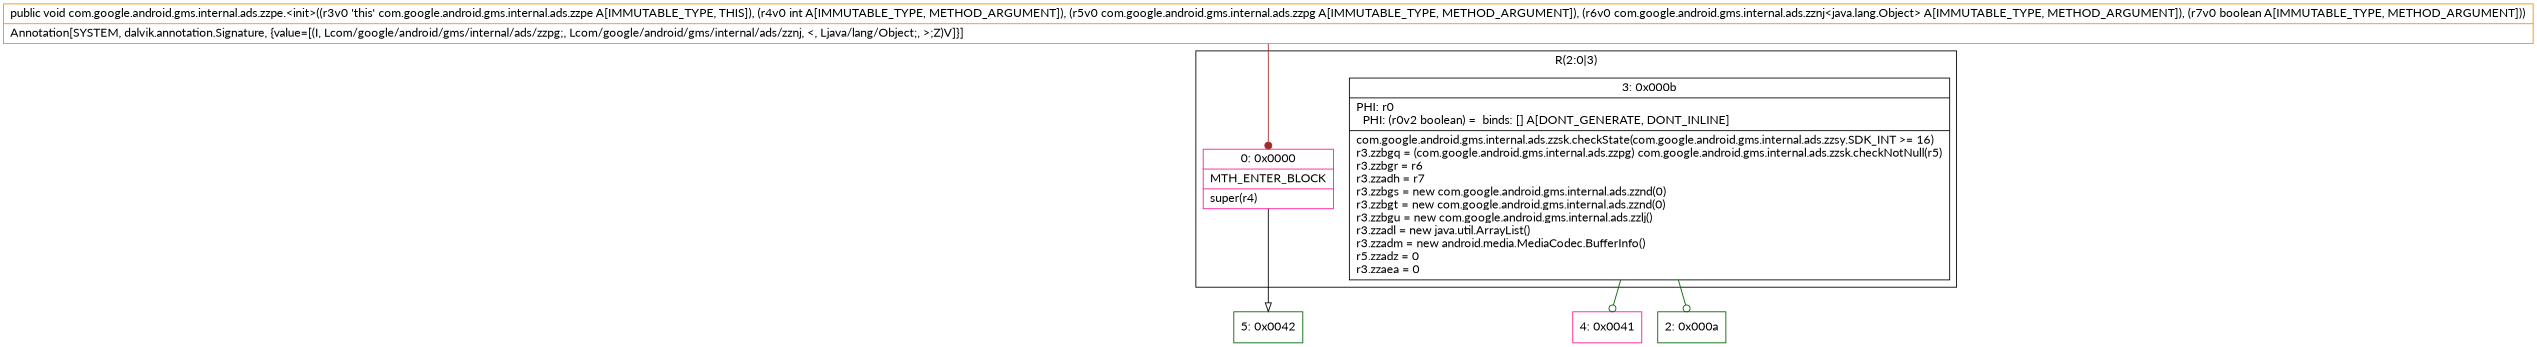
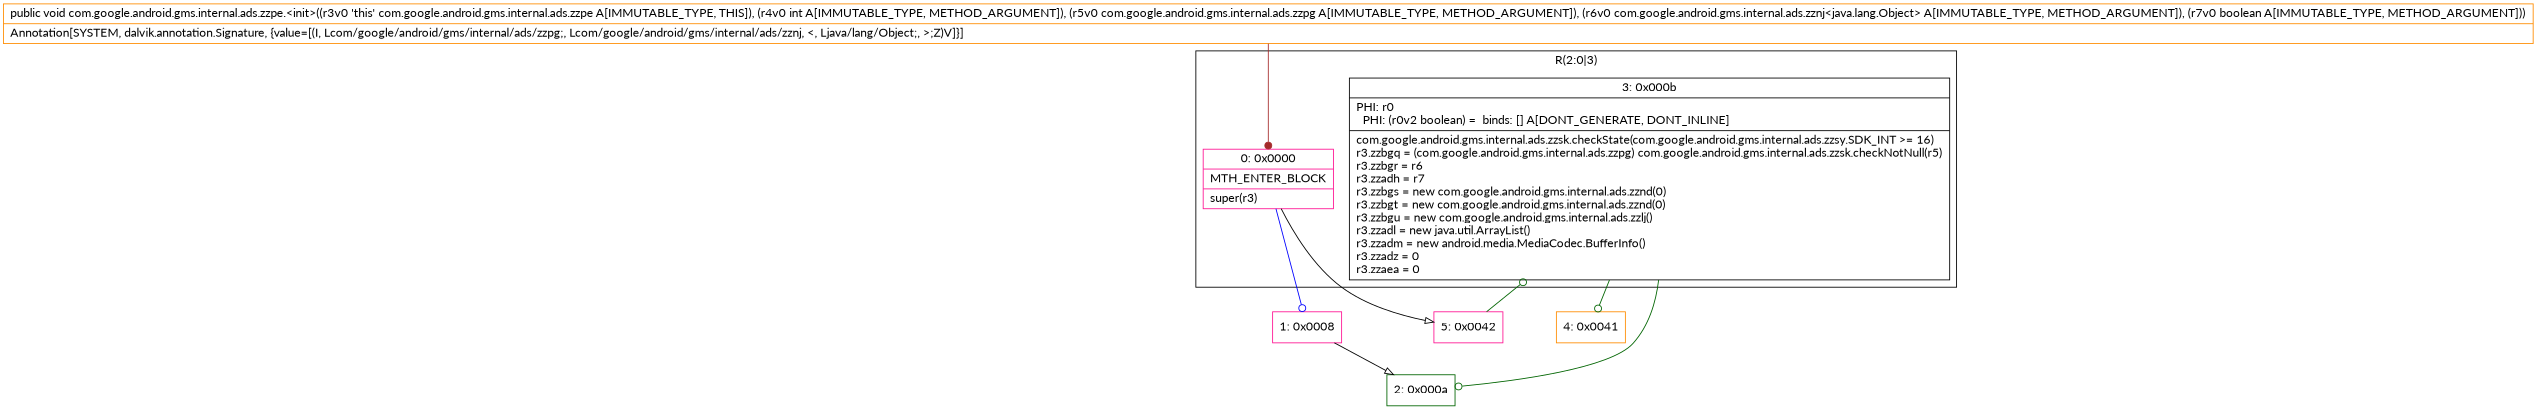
  digraph {
    fontname=Lato
    node [color=deeppink fontname=Lato shape=record]
    edge [arrowhead=odot color=darkgreen fontname=Lato]
-   n1 [label="{0\:\ 0x0000|MTH_ENTER_BLOCK\l|super(r4)\l}"]
-   n2 [color=black label="{3\:\ 0x000b|PHI: r0 \l  PHI: (r0v2 boolean) =  binds: [] A[DONT_GENERATE, DONT_INLINE]\l|com.google.android.gms.internal.ads.zzsk.checkState(com.google.android.gms.internal.ads.zzsy.SDK_INT \>= 16)\lr3.zzbgq = (com.google.android.gms.internal.ads.zzpg) com.google.android.gms.internal.ads.zzsk.checkNotNull(r5)\lr3.zzbgr = r6\lr3.zzadh = r7\lr3.zzbgs = new com.google.android.gms.internal.ads.zznd(0)\lr3.zzbgt = new com.google.android.gms.internal.ads.zznd(0)\lr3.zzbgu = new com.google.android.gms.internal.ads.zzlj()\lr3.zzadl = new java.util.ArrayList()\lr3.zzadm = new android.media.MediaCodec.BufferInfo()\lr5.zzadz = 0\lr3.zzaea = 0\l}"]
-   n4 [color=darkgreen label="{5\:\ 0x0042}"]
-   n5 [label="{4\:\ 0x0041}"]
+   n1 [label="{0\:\ 0x0000|MTH_ENTER_BLOCK\l|super(r3)\l}"]
+   n2 [color=black label="{3\:\ 0x000b|PHI: r0 \l  PHI: (r0v2 boolean) =  binds: [] A[DONT_GENERATE, DONT_INLINE]\l|com.google.android.gms.internal.ads.zzsk.checkState(com.google.android.gms.internal.ads.zzsy.SDK_INT \>= 16)\lr3.zzbgq = (com.google.android.gms.internal.ads.zzpg) com.google.android.gms.internal.ads.zzsk.checkNotNull(r5)\lr3.zzbgr = r6\lr3.zzadh = r7\lr3.zzbgs = new com.google.android.gms.internal.ads.zznd(0)\lr3.zzbgt = new com.google.android.gms.internal.ads.zznd(0)\lr3.zzbgu = new com.google.android.gms.internal.ads.zzlj()\lr3.zzadl = new java.util.ArrayList()\lr3.zzadm = new android.media.MediaCodec.BufferInfo()\lr3.zzadz = 0\lr3.zzaea = 0\l}"]
+   n3 [label="{1\:\ 0x0008}"]
+   n4 [label="{5\:\ 0x0042}"]
+   n5 [color=darkorange label="{4\:\ 0x0041}"]
    n6 [color=darkgreen label="{2\:\ 0x000a}"]
    n7 [color=darkorange label="{public void com.google.android.gms.internal.ads.zzpe.\<init\>((r3v0 'this' com.google.android.gms.internal.ads.zzpe A[IMMUTABLE_TYPE, THIS]), (r4v0 int A[IMMUTABLE_TYPE, METHOD_ARGUMENT]), (r5v0 com.google.android.gms.internal.ads.zzpg A[IMMUTABLE_TYPE, METHOD_ARGUMENT]), (r6v0 com.google.android.gms.internal.ads.zznj\<java.lang.Object\> A[IMMUTABLE_TYPE, METHOD_ARGUMENT]), (r7v0 boolean A[IMMUTABLE_TYPE, METHOD_ARGUMENT]))  | Annotation[SYSTEM, dalvik.annotation.Signature, \{value=[(I, Lcom\/google\/android\/gms\/internal\/ads\/zzpg;, Lcom\/google\/android\/gms\/internal\/ads\/zznj, \<, Ljava\/lang\/Object;, \>;Z)V]\}]\l}"]
    subgraph cluster_1 {
      label="R(2:0|3)"
      n1
      n2
    }
+   n1 -> n3 [color=blue]
    n1 -> n4 [arrowhead=onormal color=black]
    n2 -> n5
    n2 -> n6
+   n3 -> n6 [arrowhead=onormal color=black]
+   n4 -> n2
    n7 -> n1 [arrowhead=dot color=brown]
  }
